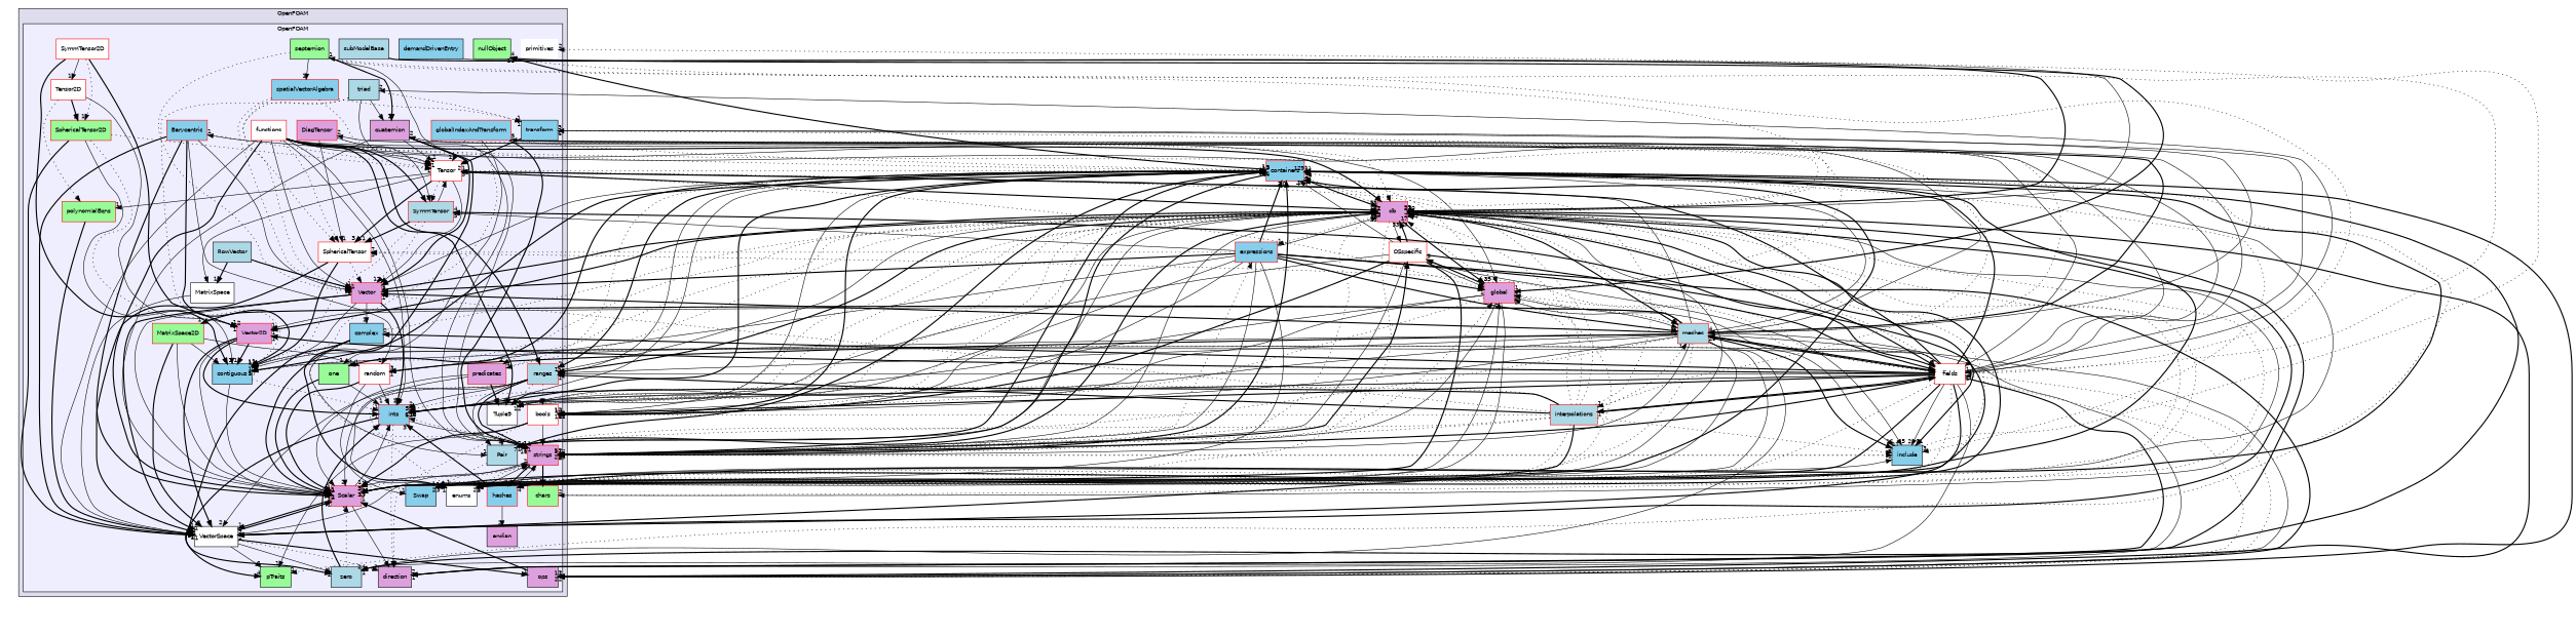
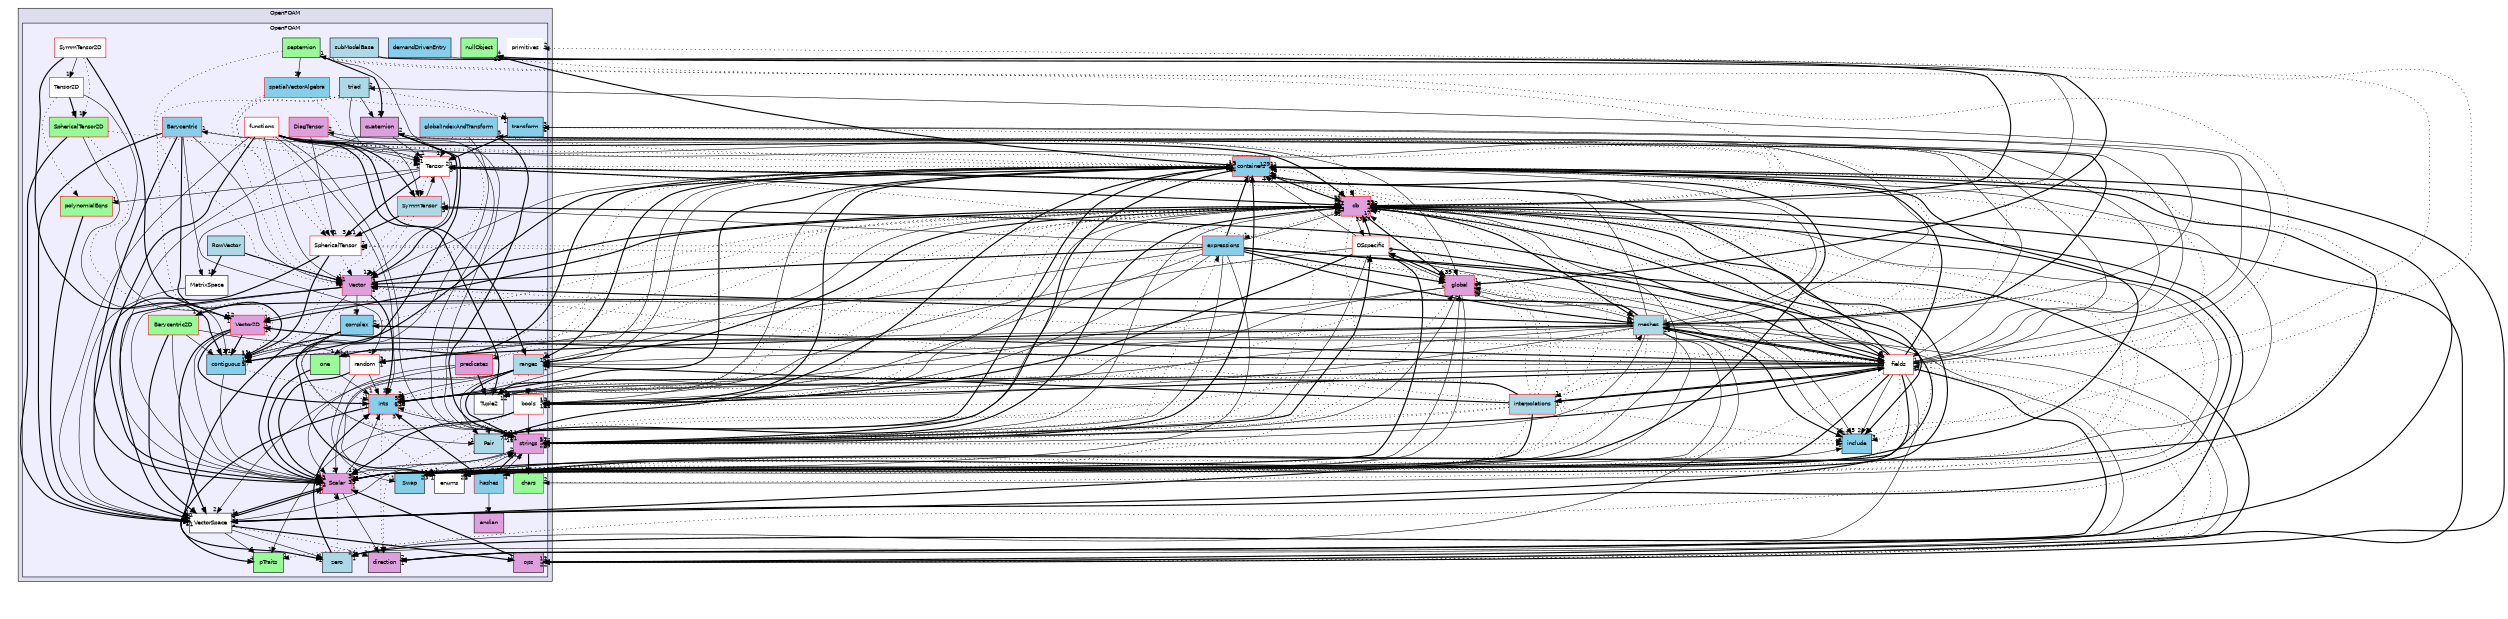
  digraph {
    compound=true
    node [fillcolor=white fontname=Helvetica fontsize=10 shape=box style=filled color=red]
    edge [headlabel=1 labeldistance=1.5 labelfontname=Helvetica labelfontsize=10 style=solid]
    n1 [label=primitives shape=plaintext color=""]
    n2 [fillcolor=skyblue label=Barycentric]
-   n3 [fillcolor=palegreen label=MatrixSpace2D]
+   n3 [fillcolor=palegreen label=Barycentric2D]
    n4 [label=bools]
    n5 [fillcolor=palegreen label=chars]
    n6 [color=black fillcolor=skyblue label=complex]
    n7 [color=black fillcolor=skyblue label=contiguous]
    n8 [color=black fillcolor=skyblue label=demandDrivenEntry]
    n9 [fillcolor=plum label=DiagTensor]
    n10 [color=black fillcolor=plum label=direction]
    n11 [color=black fillcolor=plum label=endian]
    n12 [color=black label=enums]
    n13 [label=functions]
    n14 [fillcolor=skyblue label=globalIndexAndTransform]
    n15 [fillcolor=skyblue label=hashes]
    n16 [fillcolor=skyblue label=ints]
    n17 [color=black label=MatrixSpace]
    n18 [color=black fillcolor=palegreen label=nullObject]
    n19 [color=black fillcolor=palegreen label=one]
    n20 [color=black fillcolor=plum label=ops]
    n21 [color=black fillcolor=lightblue label=Pair]
    n22 [fillcolor=palegreen label=polynomialEqns]
    n23 [fillcolor=plum label=predicates]
    n24 [color=black fillcolor=palegreen label=pTraits]
    n25 [color=black fillcolor=plum label=quaternion]
    n26 [label=random]
    n27 [fillcolor=lightblue label=ranges]
    n28 [color=black fillcolor=lightblue label=RowVector]
    n29 [fillcolor=plum label=Scalar]
    n30 [color=black fillcolor=palegreen label=septernion]
    n31 [fillcolor=skyblue label=spatialVectorAlgebra]
    n32 [label=SphericalTensor]
    n33 [fillcolor=palegreen label=SphericalTensor2D]
    n34 [fillcolor=plum label=strings]
    n35 [color=black fillcolor=lightblue label=subModelBase]
    n36 [color=black fillcolor=skyblue label=Swap]
    n37 [fillcolor=lightblue label=SymmTensor]
    n38 [label=SymmTensor2D]
    n39 [label=Tensor]
    n40 [label=Tensor2D]
    n41 [color=black fillcolor=skyblue label=transform]
    n42 [color=black fillcolor=lightblue label=triad]
-   n43 [color=black label=Tuple9]
+   n43 [color=black label=Tuple2]
    n44 [fillcolor=plum label=Vector]
    n45 [fillcolor=plum label=Vector2D]
    n46 [color=black label=VectorSpace]
    n47 [color=black fillcolor=lightblue label=zero]
    n48 [fillcolor=skyblue label=containers]
    n49 [fillcolor=plum label=db]
    n50 [fillcolor=skyblue label=include color=""]
    n51 [label=fields]
    n52 [fillcolor=lightblue label=interpolations]
    n53 [fillcolor=plum label=global]
    n54 [fillcolor=lightblue label=meshes]
    n55 [fillcolor=skyblue label=expressions]
    n56 [label=OSspecific]
    subgraph cluster_1 {
      bgcolor="#ddddee"
      fontname=Helvetica
      fontsize=10
      label=OpenFOAM
      pencolor=black
      subgraph cluster_2 {
        bgcolor="#eeeeff"
        fontname=Helvetica
        fontsize=10
        label=OpenFOAM
        pencolor=black
        n1
        n2
        n3
        n4
        n5
        n6
        n7
        n8
        n9
        n10
        n11
        n12
        n13
        n14
        n15
        n16
        n17
        n18
        n19
        n20
        n21
        n22
        n23
        n24
        n25
        n26
        n27
        n28
        n29
        n30
        n31
        n32
        n33
        n34
        n35
        n36
        n37
        n38
        n39
        n40
        n41
        n42
        n43
        n44
        n45
        n46
        n47
      }
    }
    n2 -> n7 [style=bold]
    n2 -> n26
    n2 -> n29 [headlabel=2 style=bold]
    n2 -> n39 [style=dotted]
    n2 -> n44
    n2 -> n46 [style=bold]
    n3 -> n7
    n3 -> n26
    n3 -> n29
    n3 -> n46 [style=bold]
    n4 -> n10 [style=dotted]
    n4 -> n24
    n4 -> n29 [style=bold]
    n4 -> n34
    n4 -> n48 [style=bold]
    n4 -> n49 [headlabel=6]
    n5 -> n49 [headlabel=3 style=dotted]
    n6 -> n7 [style=dotted]
    n6 -> n29 [style=bold]
    n6 -> n34 [style=dotted]
    n6 -> n47 [style=bold]
    n6 -> n49 [style=dotted]
    n7 -> n16 [style=dotted]
    n7 -> n29
    n8 -> n49
    n9 -> n32
    n9 -> n37
    n9 -> n39 [style=dotted]
    n10 -> n49 [style=bold]
    n12 -> n34 [headlabel=2]
    n12 -> n48
    n12 -> n49 [headlabel=2 style=dotted]
    n12 -> n50
    n13 -> n16
    n13 -> n27 [style=bold]
    n13 -> n29 [headlabel=2 style=bold]
    n13 -> n32 [style=dotted]
    n13 -> n34
    n13 -> n37 [style=bold]
    n13 -> n39
    n13 -> n43 [headlabel=4 style=bold]
    n13 -> n44
    n13 -> n46
    n13 -> n48 [style=dotted]
    n13 -> n49 [headlabel=9 style=bold]
    n13 -> n51 [headlabel=2]
    n13 -> n52 [style=dotted]
    n13 -> n53 [headlabel=4]
    n14 -> n7 [style=dotted]
    n14 -> n21
    n14 -> n34 [style=bold]
    n14 -> n39 [style=dotted]
    n14 -> n48 [style=dotted]
    n14 -> n49 [headlabel=2 style=dotted]
    n14 -> n51
    n14 -> n54 [headlabel=4 style=bold]
    n15 -> n11 [headlabel=2]
    n15 -> n16 [headlabel=3 style=bold]
    n15 -> n34 [headlabel=2]
    n15 -> n49 [headlabel=2 style=dotted]
    n16 -> n10 [headlabel=4 style=dotted]
    n16 -> n24 [headlabel=4 style=bold]
    n16 -> n34 [headlabel=11]
    n16 -> n48 [headlabel=4]
    n16 -> n49 [headlabel=18 style=dotted]
    n17 -> n46
    n19 -> n16
    n19 -> n29 [style=bold]
    n20 -> n29 [style=bold]
    n20 -> n51 [style=dotted]
    n21 -> n36 [style=dotted]
    n21 -> n48 [headlabel=4 style=bold]
    n21 -> n49
    n22 -> n46 [style=bold]
    n23 -> n12
    n23 -> n29
    n23 -> n43 [headlabel=2 style=bold]
    n23 -> n48 [headlabel=3 style=dotted]
    n25 -> n12 [style=bold]
    n25 -> n29
    n25 -> n34
    n25 -> n39
    n25 -> n44 [style=bold]
    n25 -> n49 [headlabel=2 style=dotted]
    n26 -> n16
    n26 -> n29 [style=bold]
    n26 -> n36
    n26 -> n49 [headlabel=2 style=dotted]
    n27 -> n4 [style=dotted]
    n27 -> n12 [style=dotted]
    n27 -> n16 [headlabel=2]
    n27 -> n21
    n27 -> n29 [headlabel=2]
    n27 -> n34 [headlabel=2 style=bold]
    n27 -> n43 [style=dotted]
    n27 -> n46 [headlabel=2]
    n27 -> n48 [headlabel=6]
    n27 -> n49 [headlabel=3]
    n28 -> n17 [style=bold]
    n28 -> n44 [style=bold]
    n29 -> n10 [headlabel=2]
    n29 -> n16
    n29 -> n34 [headlabel=4 style=dotted]
    n29 -> n46 [style=bold]
    n29 -> n48 [headlabel=4 style=bold]
    n29 -> n49 [headlabel=10]
    n29 -> n53 [headlabel=2]
    n30 -> n25 [style=bold]
    n30 -> n31
    n30 -> n34
    n30 -> n44 [style=dotted]
    n30 -> n49 [headlabel=2 style=dotted]
    n31 -> n32 [style=dotted]
    n31 -> n39 [headlabel=2 style=dotted]
    n31 -> n41 [style=dotted]
    n31 -> n44 [style=dotted]
    n32 -> n7 [style=bold]
    n32 -> n44 [style=dotted]
    n32 -> n46 [style=bold]
    n33 -> n7
    n33 -> n39 [style=dotted]
    n33 -> n45 [style=dotted]
    n33 -> n46 [style=bold]
    n34 -> n5 [style=bold]
    n34 -> n12 [style=dotted]
    n34 -> n15 [style=bold]
    n34 -> n16 [style=dotted]
    n34 -> n29
    n34 -> n48 [headlabel=10 style=bold]
    n34 -> n49 [headlabel=22]
    n34 -> n50 [headlabel=3 style=dotted]
    n34 -> n53 [headlabel=4 style=dotted]
    n34 -> n55 [style=dotted]
    n34 -> n56 [headlabel=2 style=bold]
    n35 -> n49 [style=bold]
    n37 -> n7 [style=dotted]
    n37 -> n32 [style=bold]
    n37 -> n39
    n37 -> n44 [style=dotted]
    n38 -> n7 [style=bold]
    n38 -> n33 [style=dotted]
    n38 -> n40
    n38 -> n45 [style=bold]
    n39 -> n17
    n39 -> n22
    n39 -> n32 [headlabel=3 style=bold]
    n39 -> n37 [headlabel=3 style=dotted]
    n39 -> n44 [headlabel=2]
    n39 -> n48 [headlabel=3 style=dotted]
    n39 -> n49 [headlabel=3 style=bold]
    n39 -> n53 [style=dotted]
    n40 -> n22 [style=dotted]
    n40 -> n33 [headlabel=2 style=bold]
    n40 -> n45 [headlabel=2]
    n41 -> n39 [style=bold]
    n41 -> n53 [style=dotted]
    n42 -> n7 [style=dotted]
    n42 -> n25
    n42 -> n39
    n42 -> n41 [style=dotted]
    n42 -> n44 [style=dotted]
    n43 -> n21 [style=dotted]
    n43 -> n49 [headlabel=2 style=dotted]
    n44 -> n6
    n44 -> n7
    n44 -> n16 [style=bold]
    n44 -> n29
    n44 -> n46 [style=bold]
    n44 -> n48 [headlabel=4]
    n44 -> n49 [headlabel=5 style=bold]
    n45 -> n7 [style=bold]
    n45 -> n16 [style=bold]
    n45 -> n29
    n45 -> n46 [style=bold]
    n46 -> n10 [headlabel=2 style=dotted]
    n46 -> n20 [style=bold]
    n46 -> n24
    n46 -> n29 [style=bold]
    n46 -> n34
    n46 -> n47
    n46 -> n49 [headlabel=2 style=bold]
    n47 -> n16 [style=bold]
    n47 -> n29 [style=dotted]
    n48 -> n4 [headlabel=2]
    n48 -> n7 [headlabel=7 style=bold]
    n48 -> n15 [headlabel=3 style=bold]
    n48 -> n16 [headlabel=23 style=bold]
    n48 -> n18 [headlabel=4 style=bold]
    n48 -> n19 [style=bold]
    n48 -> n20 [headlabel=2 style=bold]
    n48 -> n21 [headlabel=2 style=bold]
    n48 -> n24 [style=dotted]
    n48 -> n27 [headlabel=7 style=bold]
    n48 -> n34 [headlabel=2 style=bold]
    n48 -> n36 [headlabel=3 style=bold]
    n48 -> n47 [headlabel=4 style=bold]
    n48 -> n49 [headlabel=55 style=bold]
    n48 -> n50 [headlabel=3 style=dotted]
    n49 -> n4 [headlabel=6 style=dotted]
    n49 -> n5 [headlabel=2]
    n49 -> n7 [headlabel=5 style=dotted]
    n49 -> n12 [headlabel=5 style=bold]
    n49 -> n15 [headlabel=4 style=dotted]
    n49 -> n16 [headlabel=16 style=dotted]
    n49 -> n20 [headlabel=2 style=bold]
    n49 -> n21 [style=bold]
    n49 -> n23 [headlabel=4 style=dotted]
    n49 -> n27 [style=bold]
    n49 -> n29 [headlabel=6 style=dotted]
    n49 -> n34 [headlabel=39 style=dotted]
    n49 -> n43 [headlabel=3 style=dotted]
    n49 -> n45 [style=bold]
    n49 -> n48 [headlabel=45 style=dotted]
    n49 -> n50 [headlabel=21 style=bold]
    n49 -> n51 [headlabel=3 style=bold]
    n49 -> n53 [headlabel=35 style=bold]
    n49 -> n54 [headlabel=6 style=bold]
    n49 -> n55 [style=dotted]
    n49 -> n56 [headlabel=5]
    n50 -> n1 [headlabel=2 style=dotted]
    n50 -> n34 [headlabel=2 style=dotted]
    n51 -> n4 [headlabel=2 style=bold]
    n51 -> n6 [headlabel=2 style=bold]
    n51 -> n7 [headlabel=2]
    n51 -> n9 [headlabel=2]
    n51 -> n10 [headlabel=2 style=bold]
    n51 -> n12 [style=dotted]
    n51 -> n16 [headlabel=5]
    n51 -> n18 [style=dotted]
    n51 -> n19
    n51 -> n20 [style=dotted]
    n51 -> n25 [headlabel=2]
    n51 -> n27
    n51 -> n29 [headlabel=9 style=dotted]
    n51 -> n30 [style=dotted]
    n51 -> n32 [headlabel=7 style=dotted]
    n51 -> n34 [style=bold]
    n51 -> n36 [style=bold]
    n51 -> n37 [headlabel=4 style=bold]
    n51 -> n39 [headlabel=5 style=bold]
    n51 -> n41 [headlabel=6]
    n51 -> n42 [headlabel=2]
    n51 -> n43 [headlabel=2]
-   n51 -> n23 [headlabel=4 style=dotted]
+   n51 -> n44 [headlabel=4 style=dotted]
    n51 -> n45 [style=bold]
    n51 -> n46 [headlabel=3 style=bold]
    n51 -> n47
    n51 -> n48 [headlabel=11 style=bold]
    n51 -> n49 [headlabel=64 style=dotted]
    n51 -> n50 [headlabel=2]
    n51 -> n52 [style=bold]
    n51 -> n53 [headlabel=2 style=dotted]
    n51 -> n54 [headlabel=29 style=bold]
    n52 -> n4 [style=dotted]
    n52 -> n16 [headlabel=2 style=dotted]
    n52 -> n21 [style=dotted]
    n52 -> n27 [style=bold]
    n52 -> n29 [headlabel=3 style=dotted]
    n52 -> n34 [headlabel=2 style=dotted]
    n52 -> n39 [style=dotted]
    n52 -> n43 [headlabel=2 style=bold]
    n52 -> n44 [style=dotted]
    n52 -> n46 [style=bold]
    n52 -> n48 [headlabel=10 style=dotted]
    n52 -> n49 [headlabel=17 style=dotted]
    n52 -> n50 [headlabel=2 style=dotted]
    n52 -> n51 [headlabel=12 style=bold]
    n52 -> n53 [headlabel=2 style=dotted]
    n52 -> n54 [headlabel=14 style=dotted]
    n53 -> n4 [headlabel=4 style=dotted]
    n53 -> n12 [style=dotted]
    n53 -> n16 [headlabel=6]
    n53 -> n18 [style=bold]
    n53 -> n29 [headlabel=3]
    n53 -> n34 [headlabel=12]
    n53 -> n43
    n53 -> n48 [headlabel=14 style=dotted]
    n53 -> n49 [headlabel=63 style=dotted]
    n53 -> n50 [headlabel=16]
    n53 -> n54
    n53 -> n56 [headlabel=9 style=bold]
    n54 -> n2
    n54 -> n3 [style=bold]
    n54 -> n4 [headlabel=11]
    n54 -> n7
    n54 -> n10
    n54 -> n12 [headlabel=2]
    n54 -> n14 [headlabel=5 style=dotted]
    n54 -> n16 [headlabel=30]
    n54 -> n20 [headlabel=2]
    n54 -> n21 [headlabel=7 style=dotted]
    n54 -> n26 [headlabel=3 style=bold]
    n54 -> n27
    n54 -> n29 [headlabel=3 style=dotted]
    n54 -> n34 [headlabel=8]
    n54 -> n36 [headlabel=2]
    n54 -> n39 [headlabel=2]
    n54 -> n41 [headlabel=3]
    n54 -> n44 [headlabel=5 style=bold]
    n54 -> n45
    n54 -> n47 [headlabel=2]
    n54 -> n48 [headlabel=129]
    n54 -> n49 [headlabel=119 style=dotted]
    n54 -> n50 [headlabel=17 style=bold]
    n54 -> n51 [headlabel=42 style=bold]
    n54 -> n53 [headlabel=6 style=dotted]
    n55 -> n4
    n55 -> n20 [style=bold]
    n55 -> n26
    n55 -> n29 [headlabel=2]
    n55 -> n32 [headlabel=5 style=dotted]
    n55 -> n34 [headlabel=7]
    n55 -> n37 [headlabel=5]
    n55 -> n43
    n55 -> n44 [headlabel=5 style=bold]
    n55 -> n48 [headlabel=2 style=bold]
    n55 -> n49 [headlabel=25]
    n55 -> n51 [headlabel=4 style=bold]
    n55 -> n53 [style=bold]
    n55 -> n54 [style=bold]
    n56 -> n4 [style=bold]
    n56 -> n12 [style=bold]
    n56 -> n16
    n56 -> n29 [style=bold]
    n56 -> n34 [headlabel=5]
    n56 -> n48 [headlabel=4]
    n56 -> n49 [headlabel=33 style=bold]
    n56 -> n50 [headlabel=5]
    n56 -> n53 [headlabel=6]
  }
